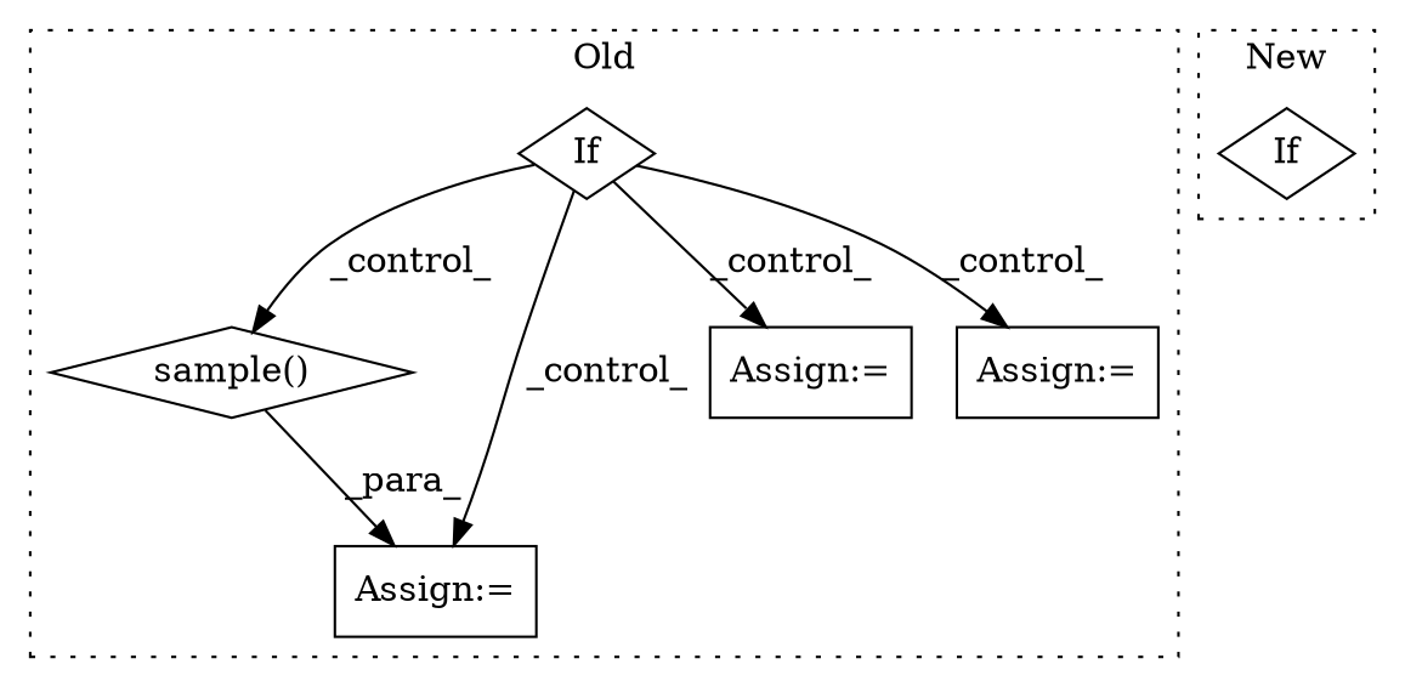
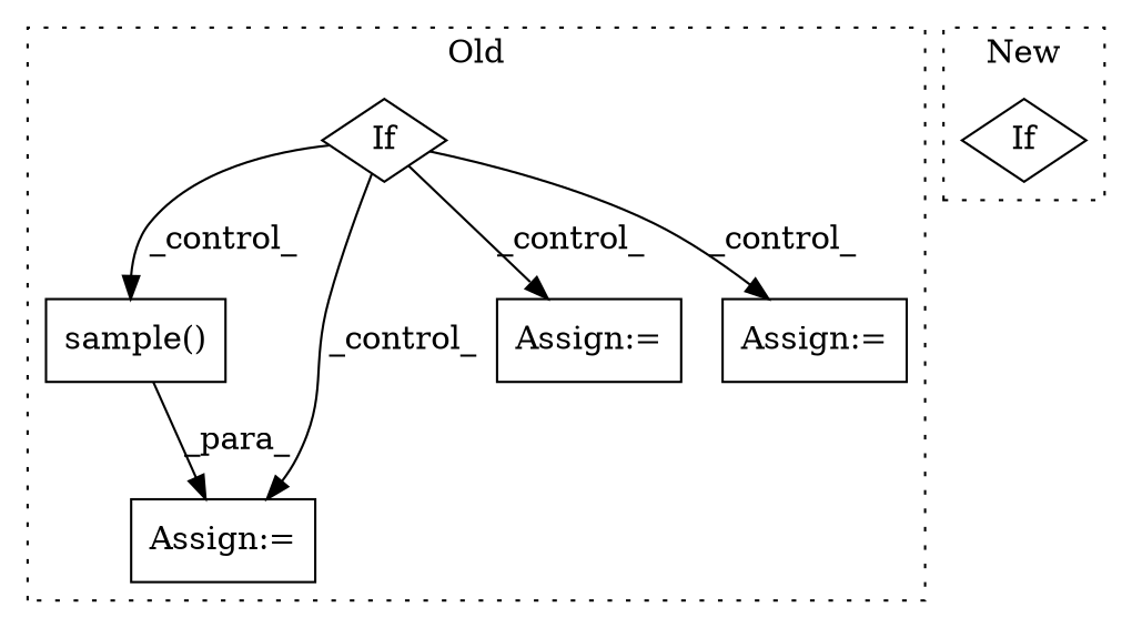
  digraph {
    node [a=68 l=3 shape=box]
-   n1 [a=75 l=54 label="sample()" s=3720 shape=diamond]
+   n1 [a=75 l=54 label="sample()" s=3720]
    n2 [label="Assign:=" s=3717]
    n3 [a=96 label=If s=2656 shape=diamond]
    n4 [label="Assign:=" s=3815]
    n5 [label="Assign:=" s=4009]
    n6 [a=96 label=If s=3253 shape=diamond]
    subgraph cluster_1 {
      label=Old
      style=dotted
      n1
      n2
      n3
      n4
      n5
    }
    subgraph cluster_2 {
      label=New
      style=dotted
      n6
    }
    n1 -> n2 [label=_para_]
    n3 -> n1 [label=_control_]
    n3 -> n2 [label=_control_]
    n3 -> n4 [label=_control_]
    n3 -> n5 [label=_control_]
  }
